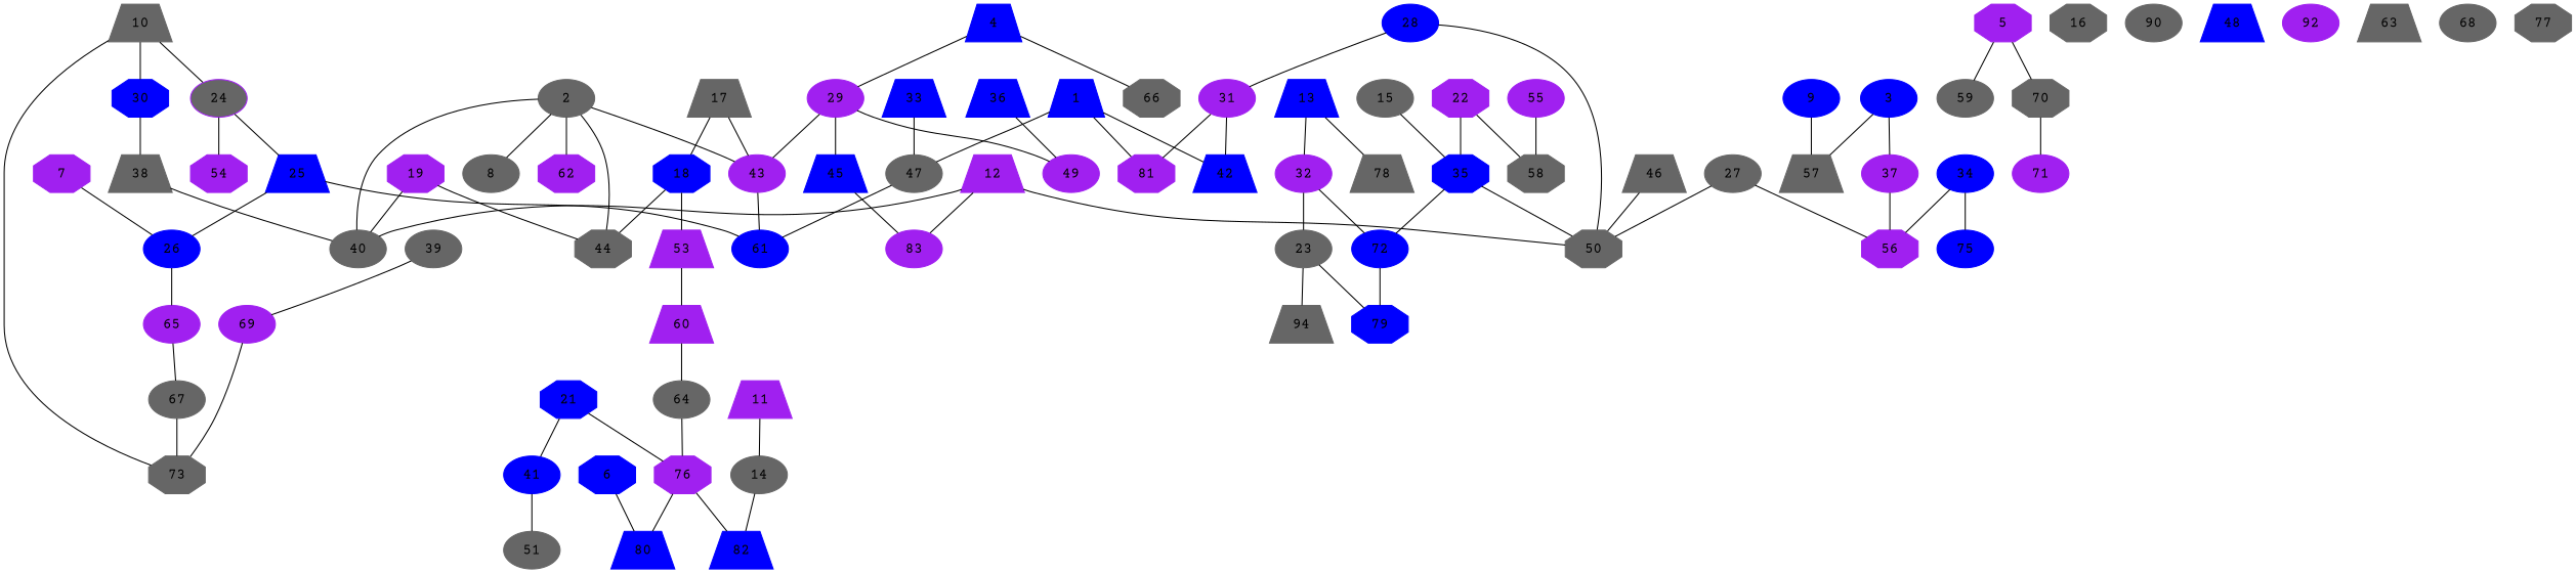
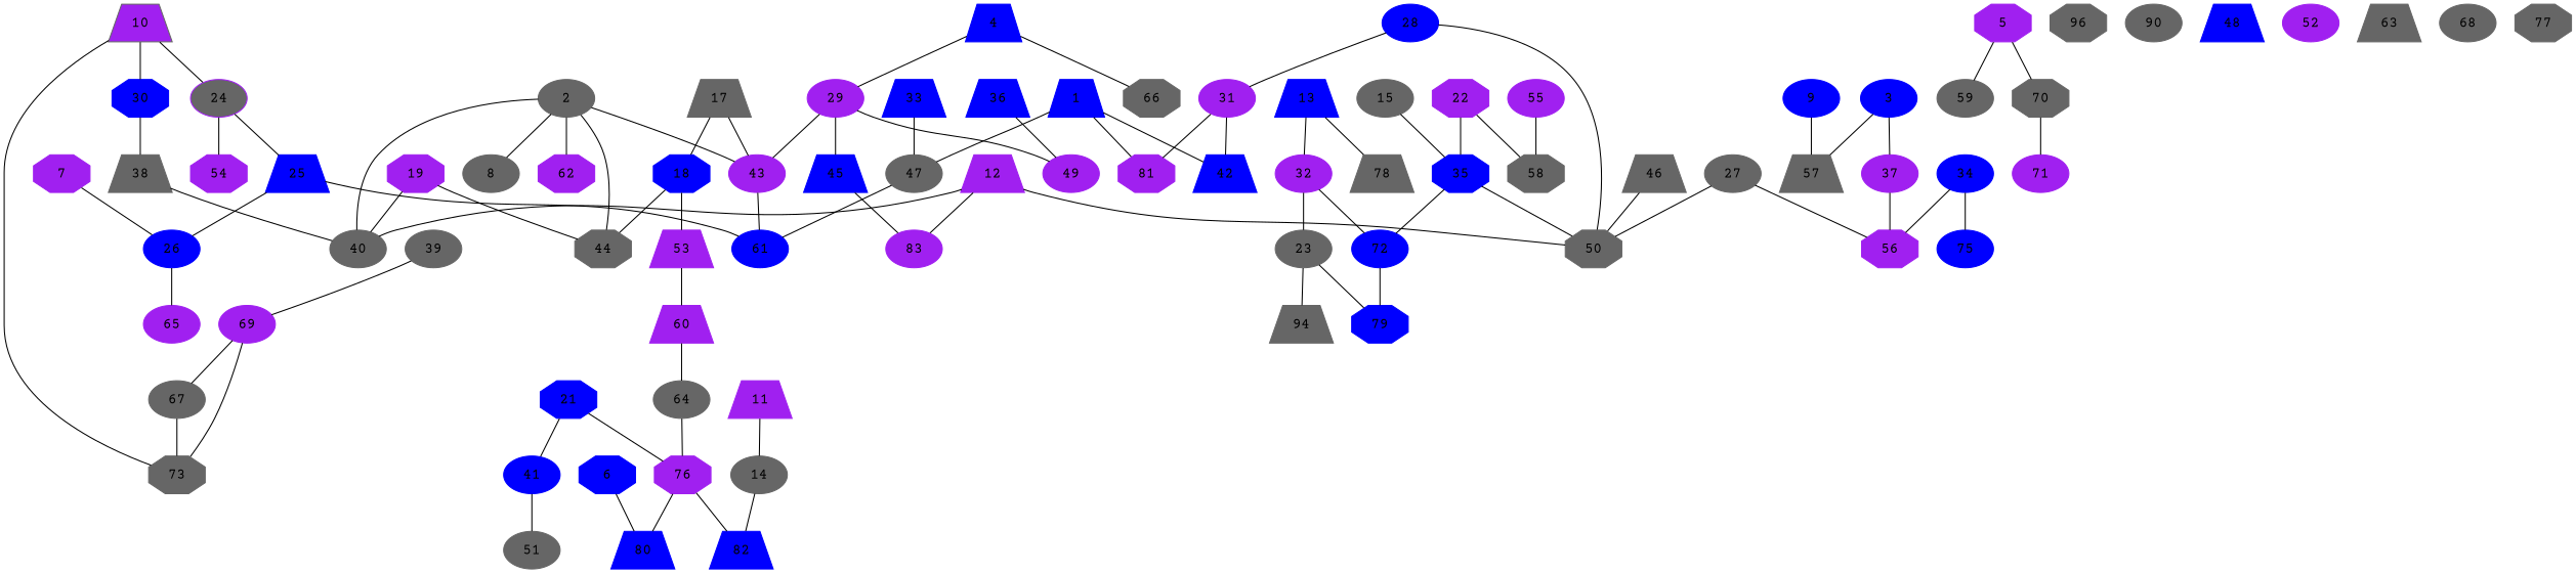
  graph {
    fontname="Courier Prime"
    node [color=gray40 fontname="Courier Prime" shape=ellipse style=filled]
    edge [fontname="Courier Prime"]
    1 [color=blue shape=trapezium]
    42 [color=blue shape=trapezium]
    47
    81 [color=purple shape=octagon]
    61 [color=blue]
    2
    8
    40
    43 [color=purple]
    44 [shape=octagon]
    62 [color=purple shape=octagon]
    3 [color=blue]
    37 [color=purple]
    57 [shape=trapezium]
    56 [color=purple shape=octagon]
    4 [color=blue shape=trapezium]
    29 [color=purple]
    66 [shape=octagon]
    45 [color=blue shape=trapezium]
    49 [color=purple]
    5 [color=purple shape=octagon]
    59
    70 [shape=octagon]
    71 [color=purple]
    6 [color=blue shape=octagon]
    80 [color=blue shape=trapezium]
    7 [color=purple shape=octagon]
    26 [color=blue]
    65 [color=purple]
    9 [color=blue]
-   10 [shape=trapezium]
+   10 [shape=trapezium fillcolor=purple]
    24 [color=purple fillcolor=gray40]
    30 [color=blue shape=octagon]
    73 [shape=octagon]
    25 [color=blue shape=trapezium]
    54 [color=purple shape=octagon]
    38 [shape=trapezium]
    11 [color=purple shape=trapezium]
    14
    82 [color=blue shape=trapezium]
    12 [color=purple shape=trapezium]
    50 [shape=octagon]
    83 [color=purple]
    13 [color=blue shape=trapezium]
    32 [color=purple]
    78 [shape=trapezium]
    23
    72 [color=blue]
    35 [color=blue shape=octagon]
    15
-   16 [shape=octagon]
+   16 [shape=octagon label=96]
    17 [shape=trapezium]
    18 [color=blue shape=octagon]
    53 [color=purple shape=trapezium]
    60 [color=purple shape=trapezium]
    19 [color=purple shape=octagon]
    n57 [label=90]
    21 [color=blue shape=octagon]
    41 [color=blue]
    76 [color=purple shape=octagon]
    51
    22 [color=purple shape=octagon]
    58 [shape=octagon]
    n64 [label=94 shape=trapezium]
    79 [color=blue shape=octagon]
    67
    27
    28 [color=blue]
    31 [color=purple]
    33 [color=blue shape=trapezium]
    34 [color=blue]
    75 [color=blue]
    36 [color=blue shape=trapezium]
    69 [color=purple]
    39
    46 [shape=trapezium]
    48 [color=blue shape=trapezium]
-   52 [color=purple label=92]
+   52 [color=purple]
    64
    55 [color=purple]
    63 [shape=trapezium]
    68
    77 [shape=octagon]
    1 -- 42
    1 -- 47
    1 -- 81
    47 -- 61
    2 -- 8
    2 -- 40
    2 -- 43
    2 -- 44
    2 -- 62
    43 -- 61
    3 -- 37
    3 -- 57
    37 -- 56
    4 -- 29
    4 -- 66
    29 -- 43
    29 -- 45
    29 -- 49
    45 -- 83
    5 -- 59
    5 -- 70
    70 -- 71
    6 -- 80
    7 -- 26
    26 -- 65
-   65 -- 67
+   69 -- 67
    9 -- 57
    10 -- 24
    10 -- 30
    10 -- 73
    24 -- 25
    24 -- 54
    30 -- 38
    25 -- 61
    25 -- 26
    38 -- 40
    11 -- 14
    14 -- 82
    12 -- 40
    12 -- 50
    12 -- 83
    13 -- 32
    13 -- 78
    32 -- 23
    32 -- 72
    23 -- n64
    23 -- 79
    72 -- 79
    35 -- 50
    35 -- 72
    15 -- 35
    17 -- 43
    17 -- 18
    18 -- 44
    18 -- 53
    53 -- 60
    60 -- 64
    19 -- 40
    19 -- 44
    21 -- 41
    21 -- 76
    41 -- 51
    76 -- 80
    76 -- 82
    22 -- 35
    22 -- 58
    67 -- 73
    27 -- 56
    27 -- 50
    28 -- 50
    28 -- 31
    31 -- 42
    31 -- 81
    33 -- 47
    34 -- 56
    34 -- 75
    36 -- 49
    69 -- 73
    39 -- 69
    46 -- 50
    64 -- 76
    55 -- 58
  }
